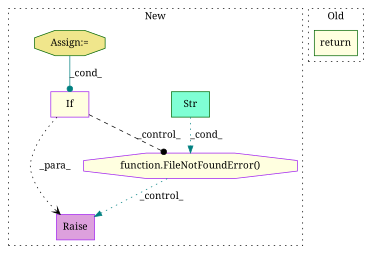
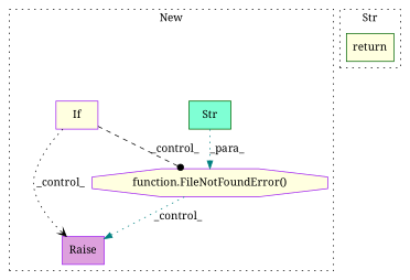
  digraph {
    fontname="Noto Serif"
    node [color=purple fillcolor=lightyellow fontname="Noto Serif" l=3 shape=box style=filled]
    edge [arrowhead=normal color=teal fontname="Noto Serif" style=dotted]
    n1 [a=75 l="18,1" label="function.FileNotFoundError()" s="12212,12260" shape=octagon]
    n2 [a=91 fillcolor=plum l=6 label=Raise s=12206]
    n3 [a=66 color=darkgreen fillcolor=aquamarine l=30 label=Str s=12230]
-   n4 [a=68 color=darkgreen fillcolor=khaki label="Assign:=" s=11770 shape=octagon]
    n5 [a=96 label=If s=12168]
    n6 [a=93 color=darkgreen l=7 label=return s=12722]
    subgraph cluster_1 {
      label=New
      style=dotted
      n1
      n2
      n3
-     n4
      n5
    }
    subgraph cluster_2 {
-     label=Old
+     label=Str
      style=dotted
      n6
    }
    n1 -> n2 [label=_control_]
-   n3 -> n1 [label=_cond_]
-   n4 -> n5 [arrowhead=dot label=_cond_ style=solid]
+   n3 -> n1 [label=_para_]
    n5 -> n1 [arrowhead=dot color=black label=_control_ style=dashed]
-   n5 -> n2 [arrowhead=vee color=black label=_para_]
+   n5 -> n2 [arrowhead=vee color=black label=_control_]
  }
